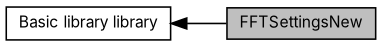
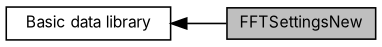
  digraph {
    rankdir=LR
    fontname=Inter
    node [color=black fontname=Inter fontsize=10 shape=record style=filled]
    n1 [fillcolor=grey75 fontcolor=black height=0.2 label=FFTSettingsNew width=0.4]
-   n2 [fillcolor=white height=0.2 label="Basic library library" width=0.4]
+   n2 [fillcolor=white height=0.2 label="Basic data library" width=0.4]
    n2 -> n1 [dir=back fontname=Inter fontsize=10 labelfontname=Helvetica labelfontsize=10 shape=plaintext style=solid]
  }
